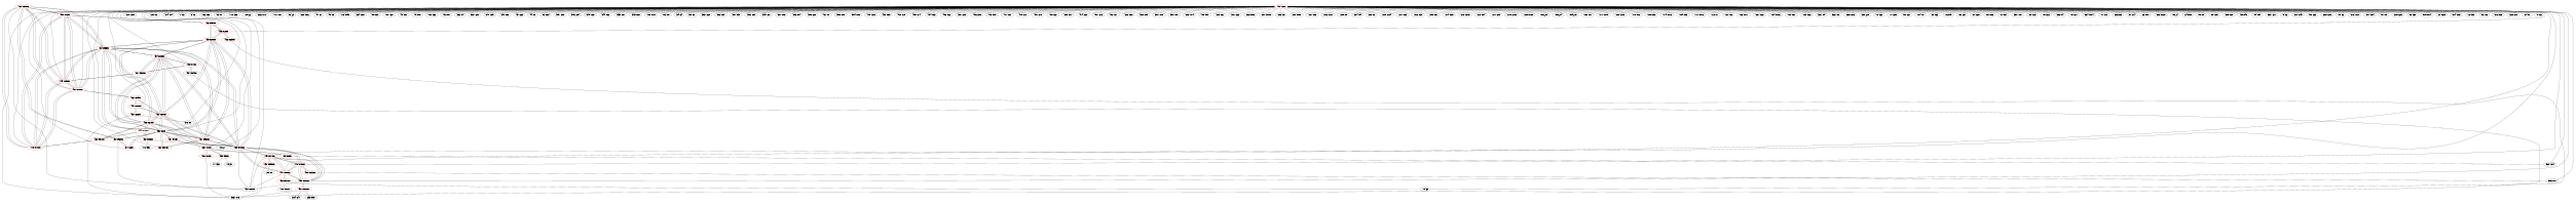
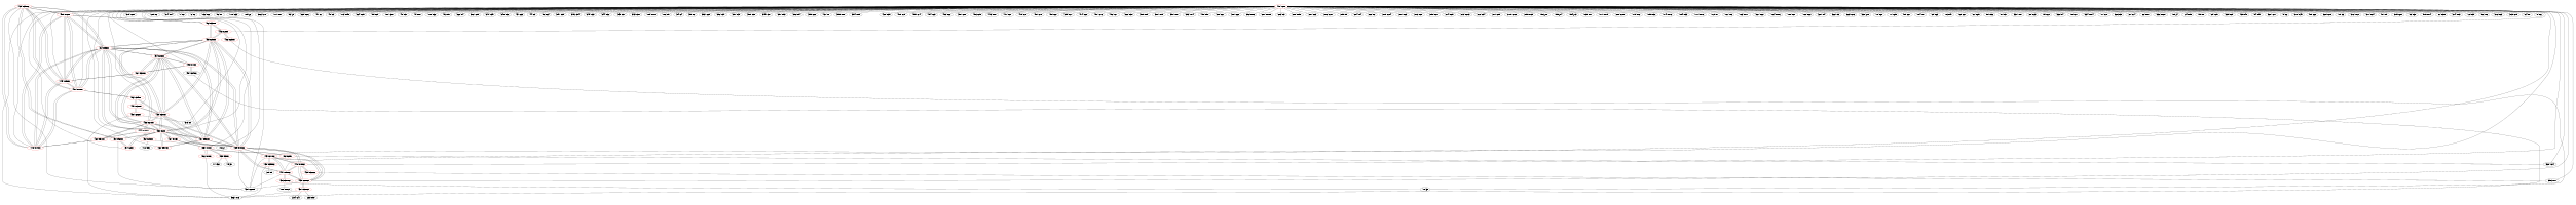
  graph {
    n1 [color=red label="(429) R35_T2"]
    n2 [color=red label="(450) T16_T1"]
    n3 [color=red label="(449) T15_T1"]
    n4 [color=red label="(464) R35_T1"]
    n5 [color=red label="(448) T14_T1"]
    n6 [color=red label="(451) T17_T1"]
    n7 [color=red label="(430) R52_T1"]
    n8 [label="(428) T22_T1"]
    n9 [color=red label="(462) R33_T1"]
    n10 [color=red label="(461) R32_T1"]
    n11 [color=red label="(433) D2_T"]
    n12 [color=red label="(431) R58_T1"]
    n13 [color=red label="(455) R29_T1"]
    n14 [color=red label="(439) R40_T2"]
    n15 [color=red label="(459) R30_T1"]
    n16 [color=red label="(453) R27_T1"]
    n17 [color=red label="(454) R28_T1"]
    n18 [color=red label="(460) R31_T1"]
    n19 [color=red label="(463) R34_T1"]
    n20 [color=red label="(434) C8_T"]
    n21 [color=red label="(446) T12_T1"]
    n22 [color=red label="(445) T11_T1"]
    n23 [color=red label="(432) R57_T1"]
    n24 [color=red label="(467) R1_P1"]
    n25 [color=red label="(440) T18_T2"]
    n26 [color=red label="(441) T19_T2"]
    n27 [color=red label="(442) T20_T2"]
    n28 [color=red label="(443) T21_T2"]
    n29 [color=red label="(447) T13_T8"]
    n30 [color=red label="(444) T10_T1"]
    n31 [color=red label="(465) U1_P1"]
    n32 [color=red label="(456) R25_T1"]
    n33 [color=red label="(435) R36_T2"]
    n34 [color=red label="(436) R37_T2"]
    n35 [color=red label="(437) R38_T2"]
    n36 [color=red label="(438) R39_T2"]
    n37 [color=red label="(458) R26_T1"]
    n38 [color=red label="(452) R23_T1"]
    n39 [color=black label="(457) R24_T1"]
    n40 [color=red label="(466) D1_P1"]
    n41 [color=red label="(468) R2_P1"]
    n42 [color=red label="(469) R3_P1"]
    n43 [label="(396) U17"]
    n44 [label="(70) J3"]
    n45 [label="(100) FB12"]
    n46 [label="(363) U16"]
    n47 [label="(233) R57"]
    n48 [label="(234) C41"]
    n49 [label="(28) R9"]
    n50 [label="(416) J7"]
    n51 [label="(412) TR1"]
    n52 [label="(319) U20"]
    n53 [label="(375) P1"]
    n54 [label="(320) U24"]
    n55 [label="(75) JP1"]
    n56 [label="(71) R32"]
    n57 [color=red label="(470) GND"]
    n58 [label="(120) IC1"]
    n59 [label="(374) P14"]
    n60 [label="(7) C8"]
    n61 [label="(6) C7"]
    n62 [label="(132) IC2"]
    n63 [label="(52) U1"]
    n64 [label="(110) C33"]
    n65 [label="(109) J6"]
    n66 [label="(366) SW1"]
    n67 [label="(111) FB1"]
    n68 [label="(53) J5"]
    n69 [label="(365) U26"]
    n70 [label="(41) C1"]
    n71 [label="(40) C5"]
    n72 [label="(113) R48"]
    n73 [label="(364) U25"]
    n74 [label="(55) R25"]
    n75 [label="(107) C31"]
    n76 [label="(48) R31"]
    n77 [label="(47) R81"]
    n78 [label="(108) C32"]
    n79 [label="(46) R91"]
    n80 [label="(362) P4"]
    n81 [label="(361) C85"]
    n82 [label="(341) C49"]
    n83 [label="(348) C56"]
    n84 [label="(43) C63"]
    n85 [label="(44) C9"]
    n86 [label="(56) C64"]
    n87 [label="(347) C55"]
    n88 [label="(346) C54"]
    n89 [label="(345) C53"]
    n90 [label="(344) C52"]
    n91 [label="(343) C51"]
    n92 [label="(342) C50"]
    n93 [label="(105) U10"]
    n94 [label="(106) U9"]
    n95 [label="(34) C4"]
    n96 [label="(35) U2"]
    n97 [label="(353) C69"]
    n98 [label="(352) C47"]
    n99 [label="(351) C48"]
    n100 [label="(350) C58"]
    n101 [label="(349) C57"]
    n102 [label="(357) R93"]
    n103 [label="(356) R94"]
    n104 [label="(355) C82"]
    n105 [label="(427) X1"]
    n106 [label="(395) R88"]
    n107 [label="(394) R89"]
-   n108 [label="(419) C98"]
    n109 [label="(420) C99"]
    n110 [label="(418) C79"]
    n111 [label="(405) C74"]
    n112 [label="(404) C73"]
    n113 [label="(403) C72"]
    n114 [label="(397) C80"]
    n115 [label="(406) C75"]
    n116 [label="(413) FB7"]
    n117 [label="(417) C81"]
    n118 [label="(415) C78"]
    n119 [label="(401) C70"]
    n120 [label="(400) C67"]
    n121 [label="(399) C77"]
    n122 [label="(414) C68"]
    n123 [label="(407) C76"]
    n124 [label="(402) C71"]
    n125 [label="(382) C90"]
    n126 [label="(390) R85"]
    n127 [label="(381) U19"]
    n128 [label="(391) R87"]
    n129 [label="(393) U14"]
    n130 [label="(408) R97"]
    n131 [label="(388) C61"]
    n132 [label="(387) C62"]
    n133 [label="(392) R86"]
    n134 [label="(201) R108"]
    n135 [label="(203) Q3"]
    n136 [label="(208) R158"]
    n137 [label="(207) C83"]
    n138 [label="(206) C101"]
    n139 [label="(205) Q5"]
    n140 [label="(204) Q4"]
    n141 [label="(202) Q2"]
    n142 [label="(218) C104"]
    n143 [label="(217) U23"]
    n144 [label="(216) U28"]
    n145 [label="(215) U27"]
    n146 [label="(214) U29"]
    n147 [label="(213) C103"]
    n148 [label="(212) C94"]
    n149 [label="(211) C89"]
    n150 [label="(210) C102"]
    n151 [label="(219) R165"]
    n152 [label="(196) J10"]
    n153 [label="(199) J14"]
    n154 [label="(194) J13"]
    n155 [label="(169) Q11"]
    n156 [label="(171) R115"]
    n157 [label="(200) C100"]
    n158 [label="(175) Q12"]
    n159 [label="(185) D36"]
    n160 [label="(174) R112"]
    n161 [label="(184) D33"]
    n162 [label="(177) R116"]
    n163 [label="(172) Q7"]
    n164 [label="(161) Q6"]
    n165 [label="(163) R111"]
    n166 [label="(367) U22"]
    n167 [label="(164) R106"]
    n168 [label="(180) D21"]
    n169 [label="(182) D22"]
    n170 [label="(321) U4"]
    n171 [label="(322) U3"]
    n172 [label="(323) C16"]
    n173 [label="(338) J18"]
    n174 [label="(78) C28"]
    n175 [label="(77) C29"]
    n176 [label="(90) C21"]
    n177 [label="(104) U7"]
    n178 [label="(69) C23"]
    n179 [label="(76) R47"]
    n180 [label="(68) C27"]
    n181 [label="(67) C25"]
    n182 [label="(88) R36"]
    n183 [label="(87) R37"]
    n184 [label="(331) ZA1"]
    n185 [label="(20) C13"]
    n186 [label="(19) C12"]
    n187 [label="(332) D4"]
    n188 [label="(18) C11"]
    n189 [label="(334) ZA14"]
    n190 [label="(17) C10"]
    n191 [label="(326) D3"]
    n192 [label="(21) C14"]
    n193 [label="(22) R17"]
    n194 [label="(336) FB20"]
    n195 [label="(80) J4"]
    n196 [label="(24) R19"]
    n197 [label="(79) U8"]
    n198 [label="(25) C15"]
    n199 [label="(339) D25"]
    n200 [label="(93) R40"]
    n201 [label="(94) R41"]
    n202 [label="(327) C17"]
    n203 [label="(9) C2"]
    n204 [label="(318) C45"]
    n205 [label="(58) C22"]
    n206 [label="(328) C18"]
    n207 [label="(10) C3"]
    n208 [label="(312) U12"]
    n209 [label="(317) R24"]
    n210 [label="(57) U5"]
    n211 [label="(315) C20"]
    n212 [label="(83) C30"]
    n213 [label="(98) FB14"]
    n214 [label="(61) R38"]
    n215 [label="(314) U13"]
    n216 [label="(72) R39"]
    n217 [label="(96) U6"]
    n218 [label="(316) R23"]
    n219 [label="(313) C19"]
    n220 [label="(64) D7"]
    n221 [label="(8) C6"]
    n1 -- n2
    n1 -- n3
    n1 -- n4
    n1 -- n5
    n1 -- n6
    n1 -- n7
    n1 -- n8
    n2 -- n1
    n2 -- n3
    n2 -- n4
    n2 -- n5
    n2 -- n6
    n2 -- n9
    n3 -- n1
    n3 -- n2
    n3 -- n4
    n3 -- n5
    n3 -- n6
    n3 -- n10
    n4 -- n1
    n4 -- n2
    n4 -- n3
    n4 -- n5
    n4 -- n6
    n4 -- n11
    n4 -- n12
    n4 -- n13
    n4 -- n14
    n4 -- n15
    n4 -- n16
    n4 -- n17
    n5 -- n1
    n5 -- n2
    n5 -- n3
    n5 -- n4
    n5 -- n6
    n5 -- n18
    n6 -- n1
    n6 -- n2
    n6 -- n3
    n6 -- n4
    n6 -- n5
    n6 -- n19
    n7 -- n1
    n7 -- n8
    n7 -- n11
    n7 -- n20
    n9 -- n2
    n9 -- n13
    n9 -- n21
    n10 -- n3
    n10 -- n17
    n10 -- n22
    n11 -- n4
    n11 -- n7
    n11 -- n12
    n11 -- n13
    n11 -- n14
    n11 -- n15
    n11 -- n16
    n11 -- n17
    n11 -- n20
    n11 -- n23
    n11 -- n24
    n12 -- n4
    n12 -- n11
    n12 -- n13
    n12 -- n14
    n12 -- n15
    n12 -- n16
    n12 -- n17
    n12 -- n23
    n13 -- n4
    n13 -- n9
    n13 -- n11
    n13 -- n12
    n13 -- n14
    n13 -- n15
    n13 -- n16
    n13 -- n17
    n13 -- n21
    n14 -- n4
    n14 -- n8
    n14 -- n11
    n14 -- n12
    n14 -- n13
    n14 -- n15
    n14 -- n16
    n14 -- n17
    n14 -- n25
    n14 -- n26
    n14 -- n27
    n14 -- n28
    n15 -- n4
    n15 -- n11
    n15 -- n12
    n15 -- n13
    n15 -- n14
    n15 -- n16
    n15 -- n17
    n15 -- n19
    n15 -- n29
    n16 -- n4
    n16 -- n11
    n16 -- n12
    n16 -- n13
    n16 -- n14
    n16 -- n15
    n16 -- n17
    n16 -- n18
    n16 -- n30
    n17 -- n4
    n17 -- n10
    n17 -- n11
    n17 -- n12
    n17 -- n13
    n17 -- n14
    n17 -- n15
    n17 -- n16
    n17 -- n22
    n18 -- n5
    n18 -- n16
    n18 -- n30
    n19 -- n6
    n19 -- n15
    n19 -- n29
    n20 -- n7
    n20 -- n11
    n21 -- n9
    n21 -- n13
    n21 -- n32
    n22 -- n10
    n22 -- n17
    n22 -- n39
    n23 -- n11
    n23 -- n12
    n24 -- n11
    n24 -- n31
    n25 -- n14
    n25 -- n26
    n25 -- n27
    n25 -- n28
    n25 -- n33
    n26 -- n8
    n26 -- n14
    n26 -- n25
    n26 -- n27
    n26 -- n28
    n26 -- n34
    n27 -- n8
    n27 -- n14
    n27 -- n25
    n27 -- n26
    n27 -- n28
    n27 -- n35
    n28 -- n8
    n28 -- n14
    n28 -- n25
    n28 -- n26
    n28 -- n27
    n28 -- n36
    n29 -- n15
    n29 -- n19
    n29 -- n37
    n30 -- n16
    n30 -- n18
    n30 -- n38
    n31 -- n24
    n31 -- n40
    n31 -- n41
    n31 -- n42
    n32 -- n21
    n32 -- n44
    n33 -- n25
    n33 -- n43
    n34 -- n26
    n34 -- n44
    n34 -- n45
    n35 -- n27
    n35 -- n46
    n35 -- n47
    n35 -- n48
    n36 -- n28
    n36 -- n46
    n36 -- n49
    n37 -- n29
    n37 -- n46
    n37 -- n53
    n38 -- n30
    n38 -- n50
    n38 -- n51
    n39 -- n22
    n39 -- n46
    n40 -- n31
    n40 -- n46
    n41 -- n31
    n41 -- n54
    n42 -- n31
    n42 -- n55
    n42 -- n56
    n57 -- n2
    n57 -- n3
    n57 -- n5
    n57 -- n6
    n57 -- n8
    n57 -- n11
    n57 -- n20
    n57 -- n21
    n57 -- n22
    n57 -- n23
    n57 -- n25
    n57 -- n26
    n57 -- n27
    n57 -- n28
    n57 -- n29
    n57 -- n30
    n57 -- n31
    n57 -- n43
    n57 -- n46
    n57 -- n50
    n57 -- n52
    n57 -- n53
    n57 -- n54
    n57 -- n58
    n57 -- n59
    n57 -- n60
    n57 -- n61
    n57 -- n62
    n57 -- n63
    n57 -- n64
    n57 -- n65
    n57 -- n66
    n57 -- n67
    n57 -- n68
    n57 -- n69
    n57 -- n70
    n57 -- n71
    n57 -- n72
    n57 -- n73
    n57 -- n74
    n57 -- n75
    n57 -- n76
    n57 -- n77
    n57 -- n78
    n57 -- n79
    n57 -- n80
    n57 -- n81
    n57 -- n82
    n57 -- n83
    n57 -- n84
    n57 -- n85
    n57 -- n86
    n57 -- n87
    n57 -- n88
    n57 -- n89
    n57 -- n90
    n57 -- n91
    n57 -- n92
    n57 -- n93
    n57 -- n94
    n57 -- n95
    n57 -- n96
    n57 -- n97
    n57 -- n98
    n57 -- n99
    n57 -- n100
    n57 -- n101
    n57 -- n102
    n57 -- n103
    n57 -- n104
    n57 -- n105
    n57 -- n106
    n57 -- n107
-   n57 -- n108
    n57 -- n109
    n57 -- n110
    n57 -- n111
    n57 -- n112
    n57 -- n113
    n57 -- n114
    n57 -- n115
    n57 -- n116
    n57 -- n117
    n57 -- n118
    n57 -- n119
    n57 -- n120
    n57 -- n121
    n57 -- n122
    n57 -- n123
    n57 -- n124
    n57 -- n125
    n57 -- n126
    n57 -- n127
    n57 -- n128
    n57 -- n129
    n57 -- n130
    n57 -- n131
    n57 -- n132
    n57 -- n133
    n57 -- n134
    n57 -- n135
    n57 -- n136
    n57 -- n137
    n57 -- n138
    n57 -- n139
    n57 -- n140
    n57 -- n141
    n57 -- n142
    n57 -- n143
    n57 -- n144
    n57 -- n145
    n57 -- n146
    n57 -- n147
    n57 -- n148
    n57 -- n149
    n57 -- n150
    n57 -- n151
    n57 -- n152
    n57 -- n153
    n57 -- n154
    n57 -- n155
    n57 -- n156
    n57 -- n157
    n57 -- n158
    n57 -- n159
    n57 -- n160
    n57 -- n161
    n57 -- n162
    n57 -- n163
    n57 -- n164
    n57 -- n165
    n57 -- n166
    n57 -- n167
    n57 -- n168
    n57 -- n169
    n57 -- n170
    n57 -- n171
    n57 -- n172
    n57 -- n173
    n57 -- n174
    n57 -- n175
    n57 -- n176
    n57 -- n177
    n57 -- n178
    n57 -- n179
    n57 -- n180
    n57 -- n181
    n57 -- n182
    n57 -- n183
    n57 -- n184
    n57 -- n185
    n57 -- n186
    n57 -- n187
    n57 -- n188
    n57 -- n189
    n57 -- n190
    n57 -- n191
    n57 -- n192
    n57 -- n193
    n57 -- n194
    n57 -- n195
    n57 -- n196
    n57 -- n197
    n57 -- n198
    n57 -- n199
    n57 -- n200
    n57 -- n201
    n57 -- n202
    n57 -- n203
    n57 -- n204
    n57 -- n205
    n57 -- n206
    n57 -- n207
    n57 -- n208
    n57 -- n209
    n57 -- n210
    n57 -- n211
    n57 -- n212
    n57 -- n213
    n57 -- n214
    n57 -- n215
    n57 -- n216
    n57 -- n217
    n57 -- n218
    n57 -- n219
    n57 -- n220
    n57 -- n221
  }
